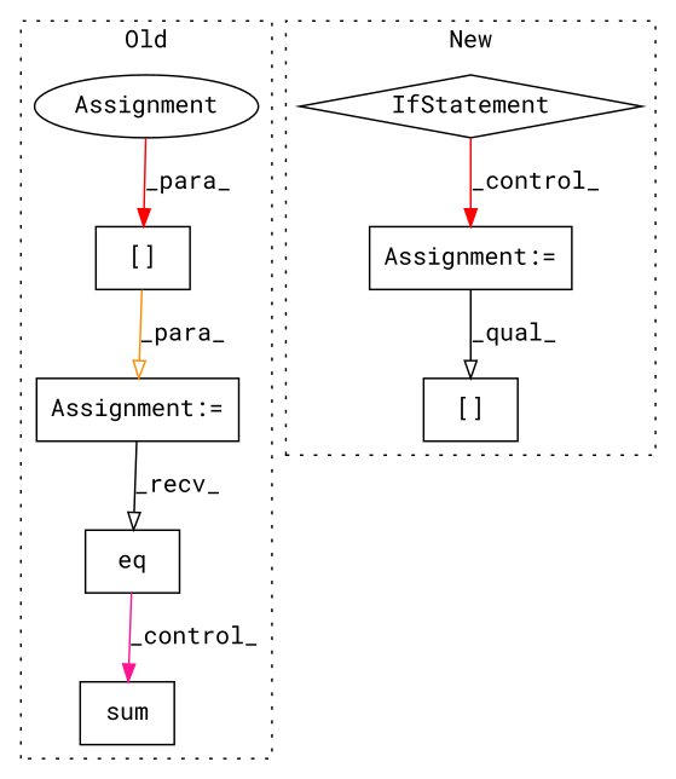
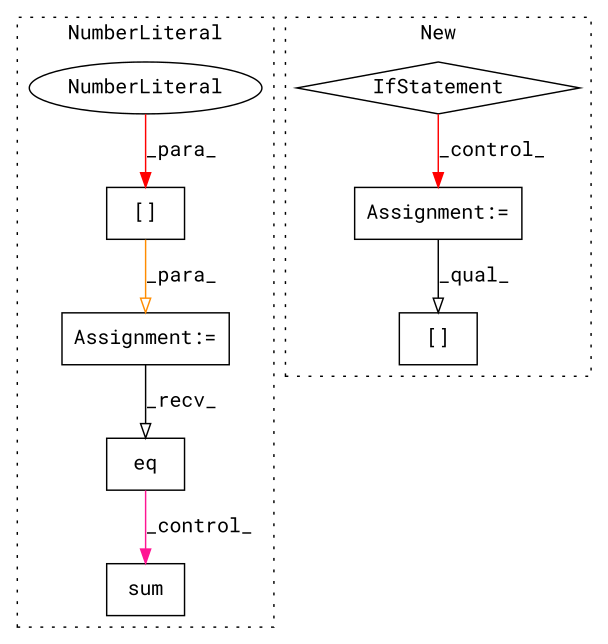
  digraph {
    fontname="Roboto Mono"
    node [a=32 fontname="Roboto Mono" l=1 shape=box]
    edge [arrowhead=normal color=black fontname="Roboto Mono"]
    n1 [l="3,1" label=eq s="803,811"]
    n2 [l=5 label=sum s=813]
    n3 [a=7 label="Assignment:=" s=713]
    n4 [a=2 l="20,1" label="[]" s="714,735"]
-   n5 [a=34 label=Assignment s=734 shape=ellipse]
+   n5 [a=34 label=NumberLiteral s=734 shape=ellipse]
    n6 [a=25 l="4,2" label=IfStatement s="1004,1019" shape=diamond]
    n7 [a=7 label="Assignment:=" s=1317]
    n8 [a=2 l="4,1" label="[]" s="1574,1579"]
    subgraph cluster_1 {
-     label=Old
+     label=NumberLiteral
      style=dotted
      n1
      n2
      n3
      n4
      n5
    }
    subgraph cluster_2 {
      label=New
      style=dotted
      n6
      n7
      n8
    }
    n1 -> n2 [color=deeppink label=_control_]
    n3 -> n1 [arrowhead=onormal label=_recv_]
    n4 -> n3 [arrowhead=onormal color=darkorange label=_para_]
    n5 -> n4 [color=red label=_para_]
    n6 -> n7 [color=red label=_control_]
    n7 -> n8 [arrowhead=onormal label=_qual_]
  }
